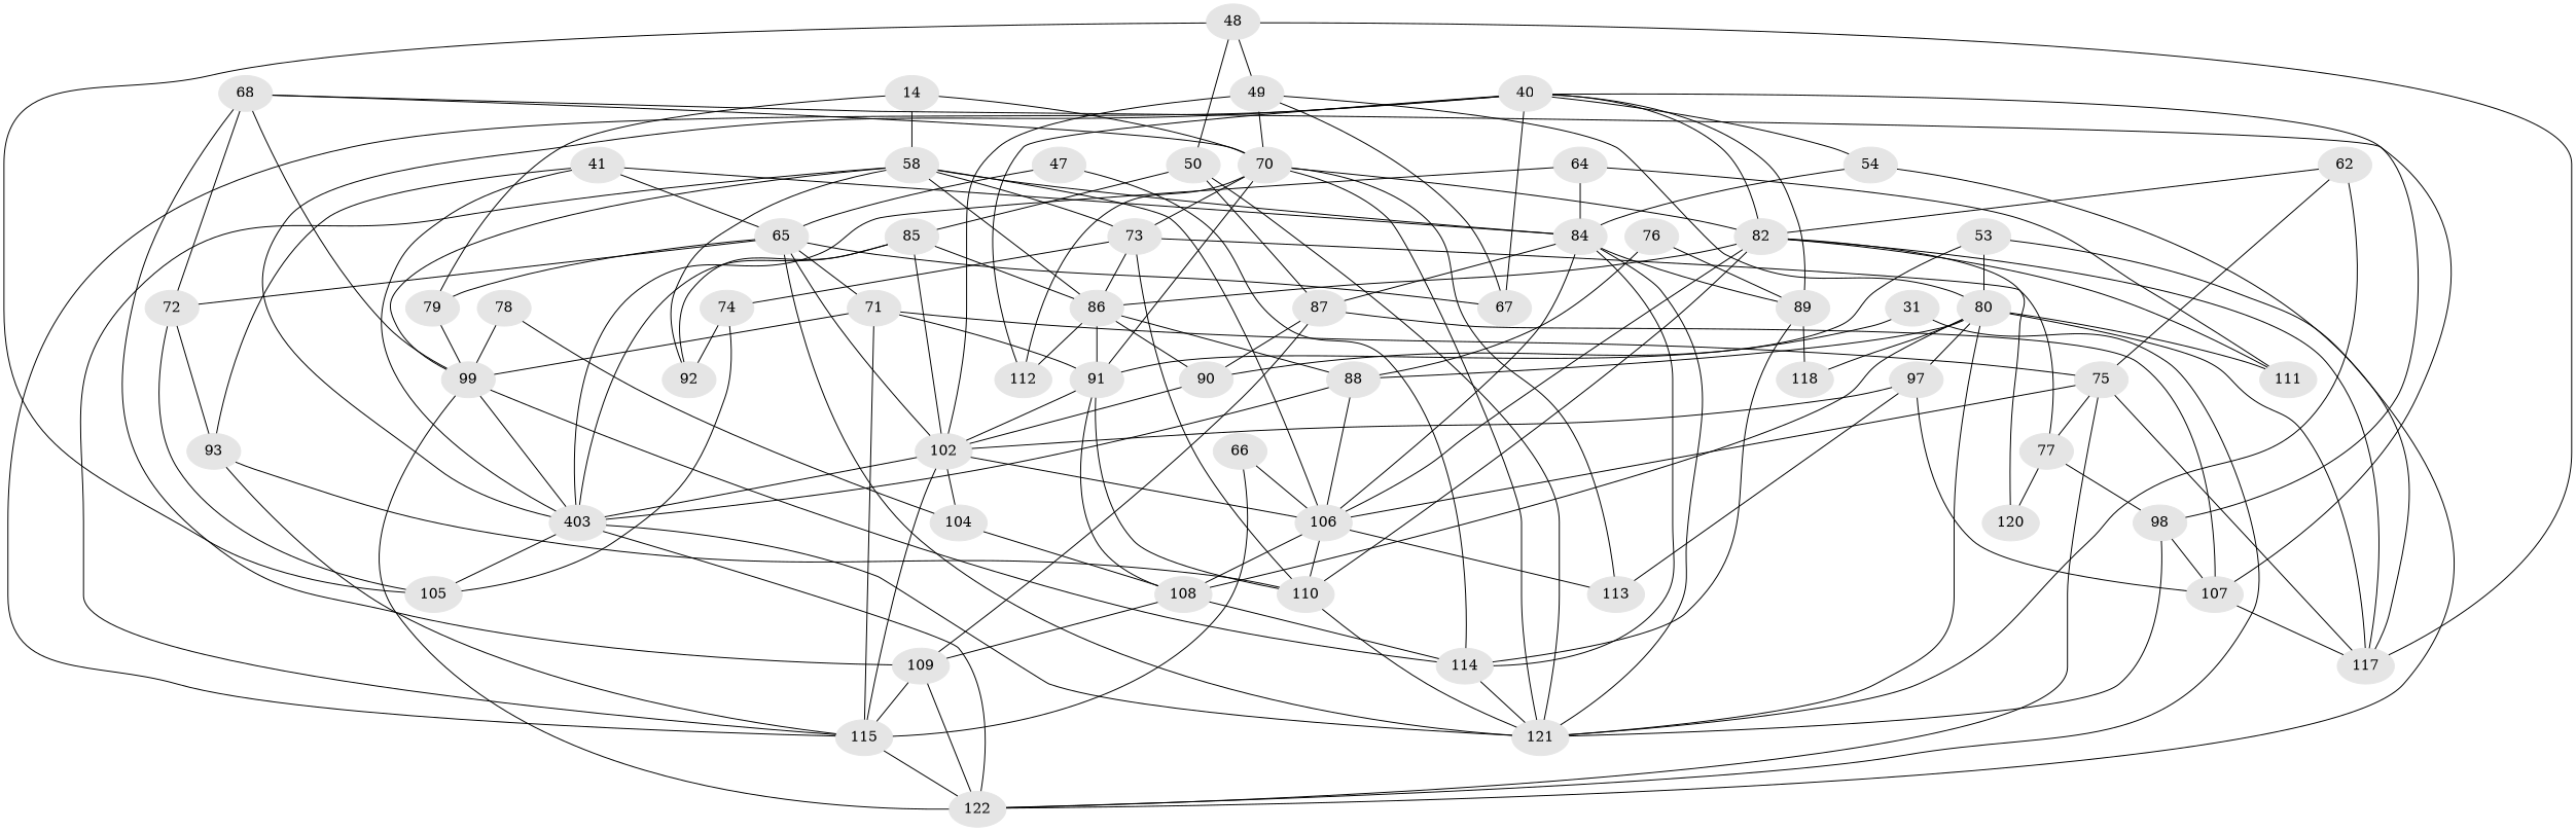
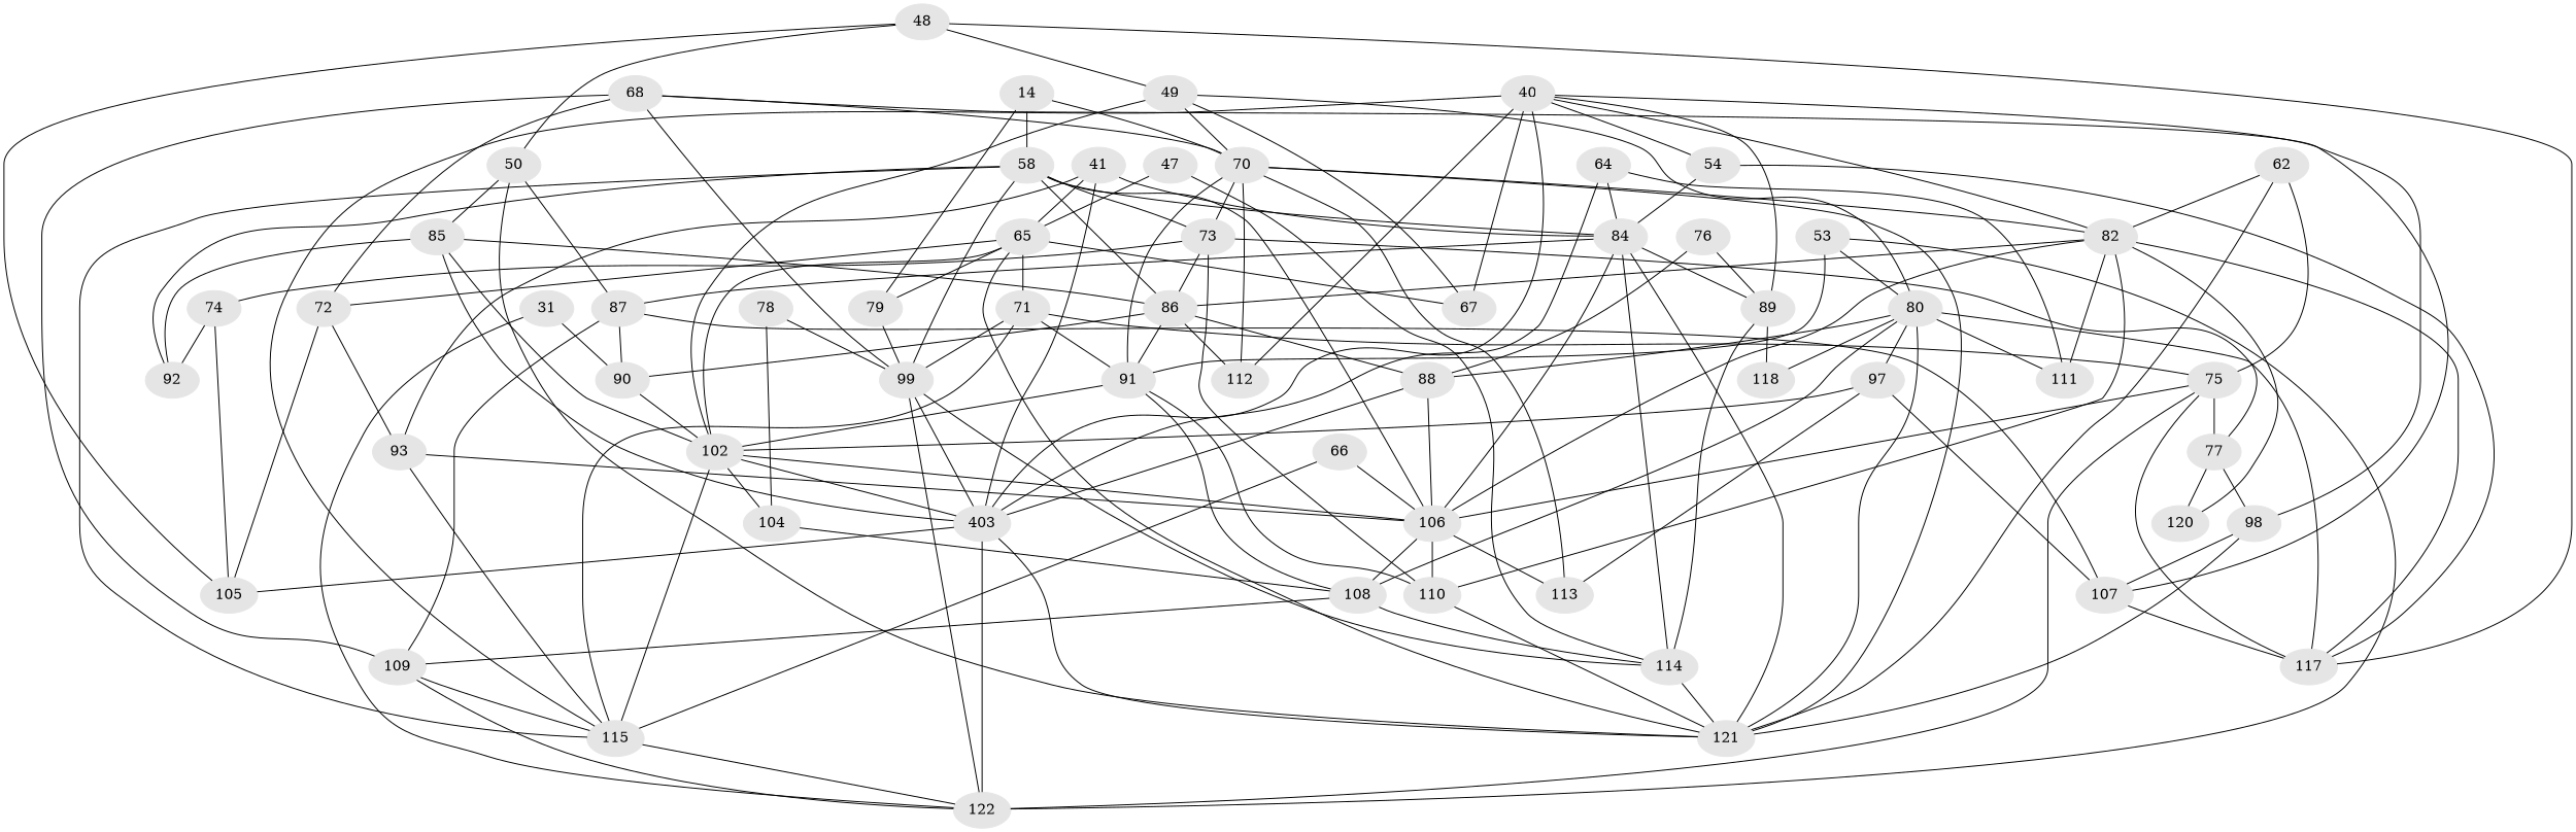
  graph {
    node [color=gray90 style=filled]
    58 [super="+35"]
    115 [super="+81"]
    84 [super="+13"]
    73 [super="+55"]
    86 [super="+83+23"]
    92
    99 [super="+42+95+94"]
    106 [super="+9+46"]
    14
    70 [super="+56"]
    79 [super="+30"]
    82 [super="+3+57+61"]
    112 [super="+21"]
    121 [super="+116"]
    91 [super="+59"]
    113 [super="+4"]
    31
    90
    122 [super="+10+119"]
    102 [super="+22+69+101"]
    40 [super="+5"]
    54
    67
    89
    98 [super="+16"]
    n26 [label=403 super="+7+100+38"]
    117 [super="+24"]
    111
    110 [super="+29+34"]
    120
    114 [super="+32+19"]
    118
    107 [super="+63"]
    105
    65 [super="+33"]
    71 [super="+60"]
    72
    n38 [label=41]
    93 [super="+43"]
    87 [super="+26"]
    47
    48
    49
    50 [super="+25"]
    80 [super="+20+36"]
    85
    88 [super="+18"]
    97
    108 [super="+96"]
    104
    109 [super="+15"]
    53
    74
    77
    75 [super="+37"]
    62
    64
    66
    68
    76
    78
    58 -- 115
    58 -- 84 [weight=3]
    58 -- 73 [weight=3]
    58 -- 86
    58 -- 92
    58 -- 99 [weight=2]
    58 -- 106
    115 -- 122
    84 -- 106 [weight=2]
    84 -- 121
    84 -- 89
    84 -- 114 [weight=2]
    84 -- 87
    73 -- 86
    73 -- 110
    73 -- 74
    73 -- 77
    86 -- 112
    86 -- 91
    86 -- 90
    86 -- 88
    99 -- 122
    99 -- n26 [weight=2]
    99 -- 114
    106 -- 113
    106 -- 110 [weight=2]
    106 -- 108
    14 -- 58 [weight=2]
    14 -- 70
    14 -- 79
    70 -- 73
    70 -- 82
    70 -- 112
    70 -- 121
    70 -- 91
    70 -- 113
    79 -- 99
    82 -- 86 [weight=2]
    82 -- 106
    82 -- 117
    82 -- 111
    82 -- 110
    82 -- 120
    91 -- 102
    91 -- 110 [weight=2]
    91 -- 108
    31 -- 90
    31 -- 122
    90 -- 102
    102 -- 115 [weight=3]
    102 -- 106
    102 -- n26
    102 -- 104
    40 -- 115
    40 -- 82
    40 -- 112
    40 -- 54
    40 -- 67
    40 -- 89
    40 -- 98
    40 -- n26 [weight=2]
    54 -- 84
    54 -- 117
    89 -- 114 [weight=2]
    89 -- 118
    98 -- 121
    98 -- 107
    n26 -- 121 [weight=2]
    n26 -- 122 [weight=2]
    n26 -- 105
    110 -- 121
    114 -- 121
    107 -- 117
    65 -- 79
    65 -- 121
    65 -- 102 [weight=2]
    65 -- 67
    65 -- 71
    65 -- 72
    71 -- 115
    71 -- 99
    71 -- 91
    71 -- 75
    72 -- 105
    72 -- 93
    n38 -- 84
    n38 -- n26
    n38 -- 65
    n38 -- 93
    93 -- 115
-   93 -- 110
+   93 -- 106
    87 -- 90
    87 -- 107
    87 -- 109
    47 -- 114
    47 -- 65 [weight=2]
    48 -- 117
    48 -- 105
    48 -- 49
    48 -- 50
    49 -- 70
    49 -- 102 [weight=2]
    49 -- 67
    49 -- 80
    50 -- 121
    50 -- 87
    50 -- 85
    80 -- 121 [weight=2]
    80 -- 117 [weight=2]
    80 -- 111
    80 -- 118
    80 -- 88
    80 -- 97
    80 -- 108 [weight=2]
    85 -- 86
    85 -- 92
    85 -- 102
    85 -- n26
    88 -- 106
    88 -- n26
    97 -- 113
    97 -- 102
    97 -- 107
    108 -- 114
    108 -- 109
    104 -- 108
    109 -- 115
    109 -- 122
    53 -- 91
    53 -- 122
    53 -- 80
    74 -- 92
    74 -- 105
    77 -- 98
    77 -- 120
    75 -- 106
    75 -- 122 [weight=2]
    75 -- 117
    75 -- 77
    62 -- 82
    62 -- 121
    62 -- 75
    64 -- 84
    64 -- n26
    64 -- 111
    66 -- 115
    66 -- 106
    68 -- 99
    68 -- 70
    68 -- 107
    68 -- 72
    68 -- 109
    76 -- 89
    76 -- 88
    78 -- 99
    78 -- 104
  }
